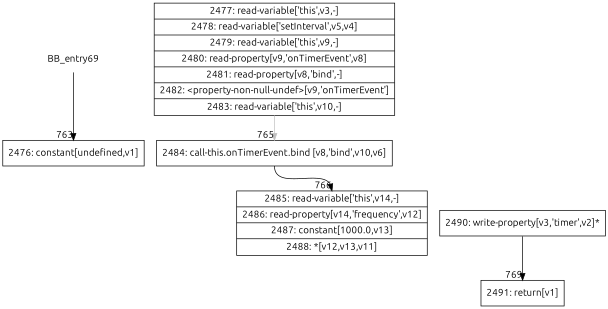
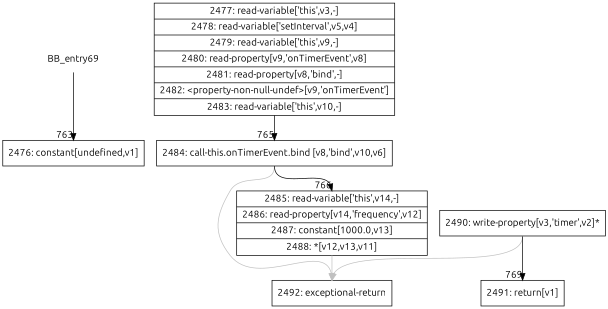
  digraph {
    fontname=Ubuntu
    rankdir=TD
    node [fontname=Ubuntu shape=record]
    edge [fontname=Ubuntu headport=n tailport=s]
    n1 [label=BB_entry69 shape=none]
    n2 [label="{2476: constant[undefined,v1]}"]
    n3 [label="{2477: read-variable['this',v3,-]|2478: read-variable['setInterval',v5,v4]|2479: read-variable['this',v9,-]|2480: read-property[v9,'onTimerEvent',v8]|2481: read-property[v8,'bind',-]|2482: \<property-non-null-undef\>[v9,'onTimerEvent']|2483: read-variable['this',v10,-]}"]
    n4 [label="{2484: call-this.onTimerEvent.bind [v8,'bind',v10,v6]}"]
+   n5 [label="{2492: exceptional-return}"]
    n6 [label="{2485: read-variable['this',v14,-]|2486: read-property[v14,'frequency',v12]|2487: constant[1000.0,v13]|2488: *[v12,v13,v11]}"]
    n7 [label="{2490: write-property[v3,'timer',v2]*}"]
    n8 [label="{2491: return[v1]}"]
    n1 -> n2 [headlabel="    763"]
-   n3 -> n4 [headlabel="      765" color=gray]
+   n3 -> n4 [headlabel="      765"]
+   n4 -> n5 [color=gray]
    n4 -> n6 [headlabel="      766"]
+   n6 -> n5 [color=gray]
+   n7 -> n5 [color=gray]
    n7 -> n8 [headlabel="      769"]
  }
